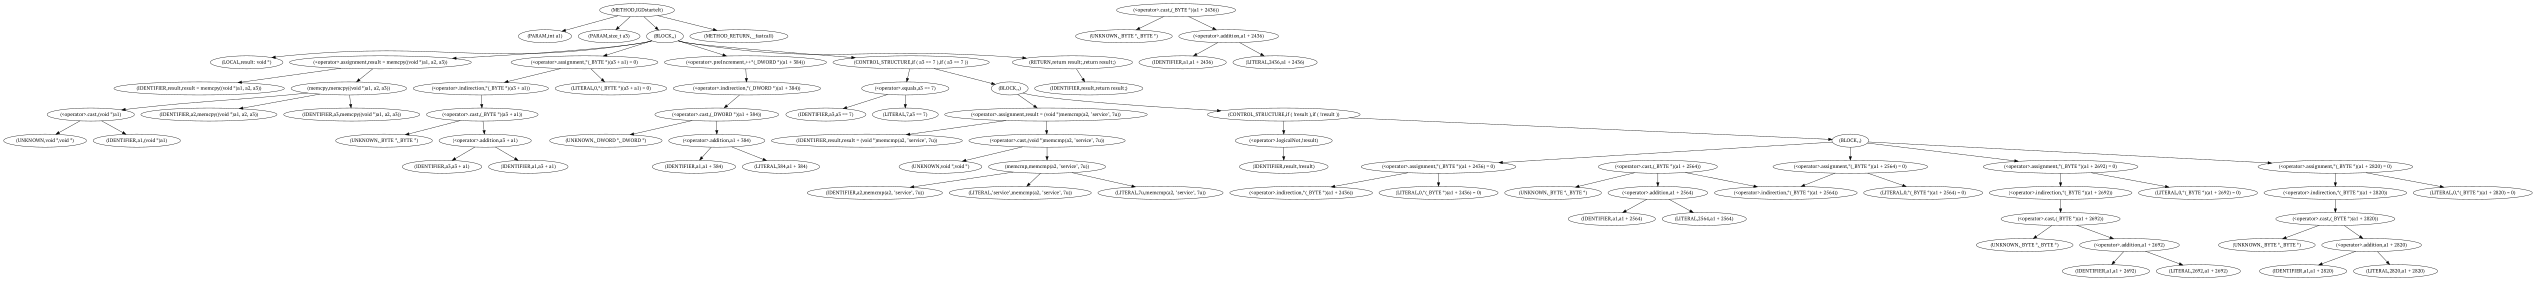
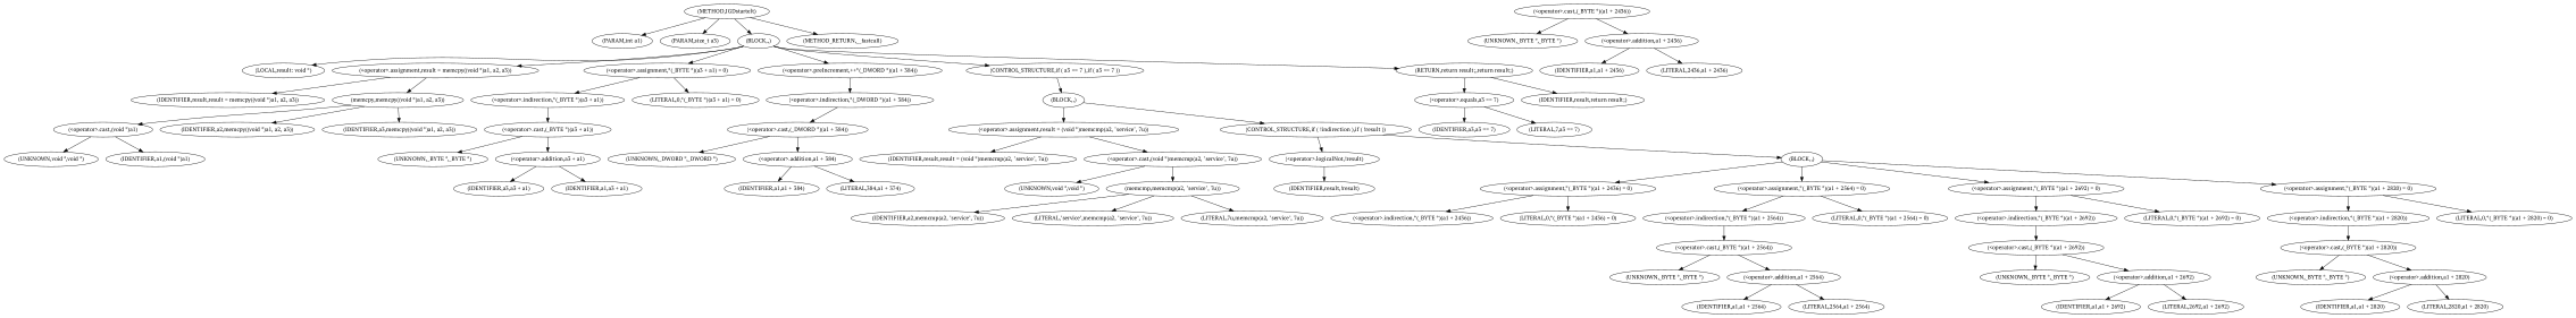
  digraph {
    fontname="PT Serif"
    node [fontname="PT Serif"]
    edge [fontname="PT Serif"]
    n1 [label="(METHOD,IGDstartelt)"]
    n2 [label="(PARAM,int a1)"]
    n3 [label="(PARAM,size_t a3)"]
    n4 [label="(BLOCK,,)"]
    n5 [label="(METHOD_RETURN,__fastcall)"]
    n6 [label="(LOCAL,result: void *)"]
    n7 [label="(<operator>.assignment,result = memcpy((void *)a1, a2, a3))"]
    n8 [label="(<operator>.assignment,*(_BYTE *)(a3 + a1) = 0)"]
    n9 [label="(<operator>.preIncrement,++*(_DWORD *)(a1 + 384))"]
    n10 [label="(CONTROL_STRUCTURE,if ( a3 == 7 ),if ( a3 == 7 ))"]
    n11 [label="(RETURN,return result;,return result;)"]
    n12 [label="(IDENTIFIER,result,result = memcpy((void *)a1, a2, a3))"]
    n13 [label="(memcpy,memcpy((void *)a1, a2, a3))"]
    n14 [label="(<operator>.indirection,*(_BYTE *)(a3 + a1))"]
    n15 [label="(LITERAL,0,*(_BYTE *)(a3 + a1) = 0)"]
    n16 [label="(<operator>.indirection,*(_DWORD *)(a1 + 384))"]
    n17 [label="(<operator>.equals,a3 == 7)"]
    n18 [label="(BLOCK,,)"]
    n19 [label="(IDENTIFIER,result,return result;)"]
    n20 [label="(<operator>.cast,(void *)a1)"]
    n21 [label="(IDENTIFIER,a2,memcpy((void *)a1, a2, a3))"]
    n22 [label="(IDENTIFIER,a3,memcpy((void *)a1, a2, a3))"]
    n23 [label="(UNKNOWN,void *,void *)"]
    n24 [label="(IDENTIFIER,a1,(void *)a1)"]
    n25 [label="(<operator>.cast,(_BYTE *)(a3 + a1))"]
    n26 [label="(UNKNOWN,_BYTE *,_BYTE *)"]
    n27 [label="(<operator>.addition,a3 + a1)"]
    n28 [label="(IDENTIFIER,a3,a3 + a1)"]
    n29 [label="(IDENTIFIER,a1,a3 + a1)"]
    n30 [label="(<operator>.cast,(_DWORD *)(a1 + 384))"]
    n31 [label="(UNKNOWN,_DWORD *,_DWORD *)"]
    n32 [label="(<operator>.addition,a1 + 384)"]
    n33 [label="(IDENTIFIER,a1,a1 + 384)"]
-   n34 [label="(LITERAL,384,a1 + 384)"]
+   n34 [label="(LITERAL,384,a1 + 374)"]
    n35 [label="(IDENTIFIER,a3,a3 == 7)"]
    n36 [label="(LITERAL,7,a3 == 7)"]
    n37 [label="(<operator>.assignment,result = (void *)memcmp(a2, \"service\", 7u))"]
-   n38 [label="(CONTROL_STRUCTURE,if ( !result ),if ( !result ))"]
+   n38 [label="(CONTROL_STRUCTURE,if ( !indirection ),if ( !result ))"]
    n39 [label="(IDENTIFIER,result,result = (void *)memcmp(a2, \"service\", 7u))"]
    n40 [label="(<operator>.cast,(void *)memcmp(a2, \"service\", 7u))"]
    n41 [label="(<operator>.logicalNot,!result)"]
    n42 [label="(BLOCK,,)"]
    n43 [label="(UNKNOWN,void *,void *)"]
    n44 [label="(memcmp,memcmp(a2, \"service\", 7u))"]
    n45 [label="(IDENTIFIER,a2,memcmp(a2, \"service\", 7u))"]
    n46 [label="(LITERAL,\"service\",memcmp(a2, \"service\", 7u))"]
    n47 [label="(LITERAL,7u,memcmp(a2, \"service\", 7u))"]
    n48 [label="(IDENTIFIER,result,!result)"]
    n49 [label="(<operator>.assignment,*(_BYTE *)(a1 + 2436) = 0)"]
    n50 [label="(<operator>.assignment,*(_BYTE *)(a1 + 2564) = 0)"]
    n51 [label="(<operator>.assignment,*(_BYTE *)(a1 + 2692) = 0)"]
    n52 [label="(<operator>.assignment,*(_BYTE *)(a1 + 2820) = 0)"]
    n53 [label="(<operator>.indirection,*(_BYTE *)(a1 + 2436))"]
    n54 [label="(LITERAL,0,*(_BYTE *)(a1 + 2436) = 0)"]
    n55 [label="(<operator>.indirection,*(_BYTE *)(a1 + 2564))"]
    n56 [label="(LITERAL,0,*(_BYTE *)(a1 + 2564) = 0)"]
    n57 [label="(<operator>.indirection,*(_BYTE *)(a1 + 2692))"]
    n58 [label="(LITERAL,0,*(_BYTE *)(a1 + 2692) = 0)"]
    n59 [label="(<operator>.indirection,*(_BYTE *)(a1 + 2820))"]
    n60 [label="(LITERAL,0,*(_BYTE *)(a1 + 2820) = 0)"]
    n61 [label="(<operator>.cast,(_BYTE *)(a1 + 2436))"]
    n62 [label="(UNKNOWN,_BYTE *,_BYTE *)"]
    n63 [label="(<operator>.addition,a1 + 2436)"]
    n64 [label="(IDENTIFIER,a1,a1 + 2436)"]
    n65 [label="(LITERAL,2436,a1 + 2436)"]
    n66 [label="(<operator>.cast,(_BYTE *)(a1 + 2564))"]
    n67 [label="(UNKNOWN,_BYTE *,_BYTE *)"]
    n68 [label="(<operator>.addition,a1 + 2564)"]
    n69 [label="(IDENTIFIER,a1,a1 + 2564)"]
    n70 [label="(LITERAL,2564,a1 + 2564)"]
    n71 [label="(<operator>.cast,(_BYTE *)(a1 + 2692))"]
    n72 [label="(UNKNOWN,_BYTE *,_BYTE *)"]
    n73 [label="(<operator>.addition,a1 + 2692)"]
    n74 [label="(IDENTIFIER,a1,a1 + 2692)"]
    n75 [label="(LITERAL,2692,a1 + 2692)"]
    n76 [label="(<operator>.cast,(_BYTE *)(a1 + 2820))"]
    n77 [label="(UNKNOWN,_BYTE *,_BYTE *)"]
    n78 [label="(<operator>.addition,a1 + 2820)"]
    n79 [label="(IDENTIFIER,a1,a1 + 2820)"]
    n80 [label="(LITERAL,2820,a1 + 2820)"]
    n1 -> n2
    n1 -> n3
    n1 -> n4
    n1 -> n5
    n4 -> n6
    n4 -> n7
    n4 -> n8
    n4 -> n9
    n4 -> n10
    n4 -> n11
    n7 -> n12
    n7 -> n13
    n8 -> n14
    n8 -> n15
    n9 -> n16
-   n10 -> n17
+   n11 -> n17
    n10 -> n18
    n11 -> n19
    n13 -> n20
    n13 -> n21
    n13 -> n22
    n14 -> n25
    n16 -> n30
    n17 -> n35
    n17 -> n36
    n18 -> n37
    n18 -> n38
    n20 -> n23
    n20 -> n24
    n25 -> n26
    n25 -> n27
    n27 -> n28
    n27 -> n29
    n30 -> n31
    n30 -> n32
    n32 -> n33
    n32 -> n34
    n37 -> n39
    n37 -> n40
    n38 -> n41
    n38 -> n42
    n40 -> n43
    n40 -> n44
    n41 -> n48
    n42 -> n49
    n42 -> n50
    n42 -> n51
    n42 -> n52
    n44 -> n45
    n44 -> n46
    n44 -> n47
    n49 -> n53
    n49 -> n54
    n50 -> n55
    n50 -> n56
    n51 -> n57
    n51 -> n58
    n52 -> n59
    n52 -> n60
-   n66 -> n55
+   n55 -> n66
    n57 -> n71
    n59 -> n76
    n61 -> n62
    n61 -> n63
    n63 -> n64
    n63 -> n65
    n66 -> n67
    n66 -> n68
    n68 -> n69
    n68 -> n70
    n71 -> n72
    n71 -> n73
    n73 -> n74
    n73 -> n75
    n76 -> n77
    n76 -> n78
    n78 -> n79
    n78 -> n80
  }
